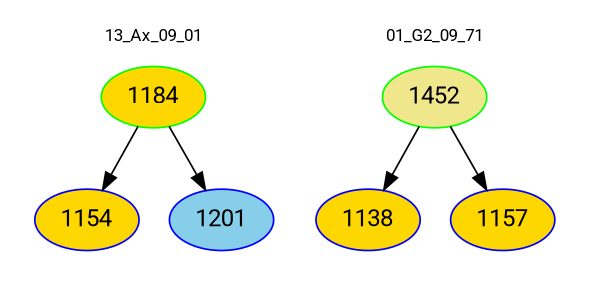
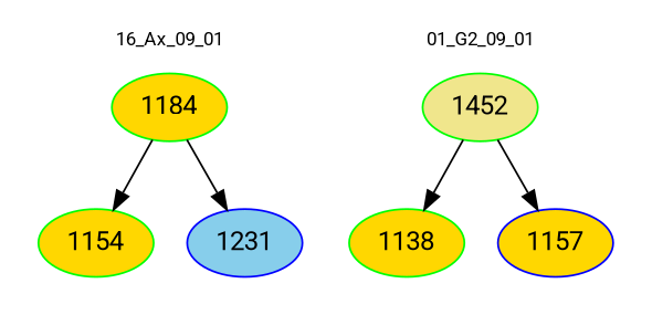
  digraph {
    fontname=Roboto
    node [color=blue fillcolor=gold fontname=Roboto style=filled]
    edge [color=black fontname=Roboto]
    n1 [color=green label=1184]
-   n2 [label=1154]
-   n3 [fillcolor=skyblue label=1201]
+   n2 [color=green label=1154]
+   n3 [fillcolor=skyblue label=1231]
    n4 [color=green fillcolor=khaki label=1452]
-   n5 [label=1138]
+   n5 [color=green label=1138]
    n6 [label=1157]
    subgraph cluster_1 {
      color=white
      fontsize=10
-     label="13_Ax_09_01"
+     label="16_Ax_09_01"
      n1
      n2
      n3
    }
    subgraph cluster_2 {
      color=white
      fontsize=10
-     label="01_G2_09_71"
+     label="01_G2_09_01"
      n4
      n5
      n6
    }
    n1 -> n2
    n1 -> n3
    n4 -> n5
    n4 -> n6
  }
